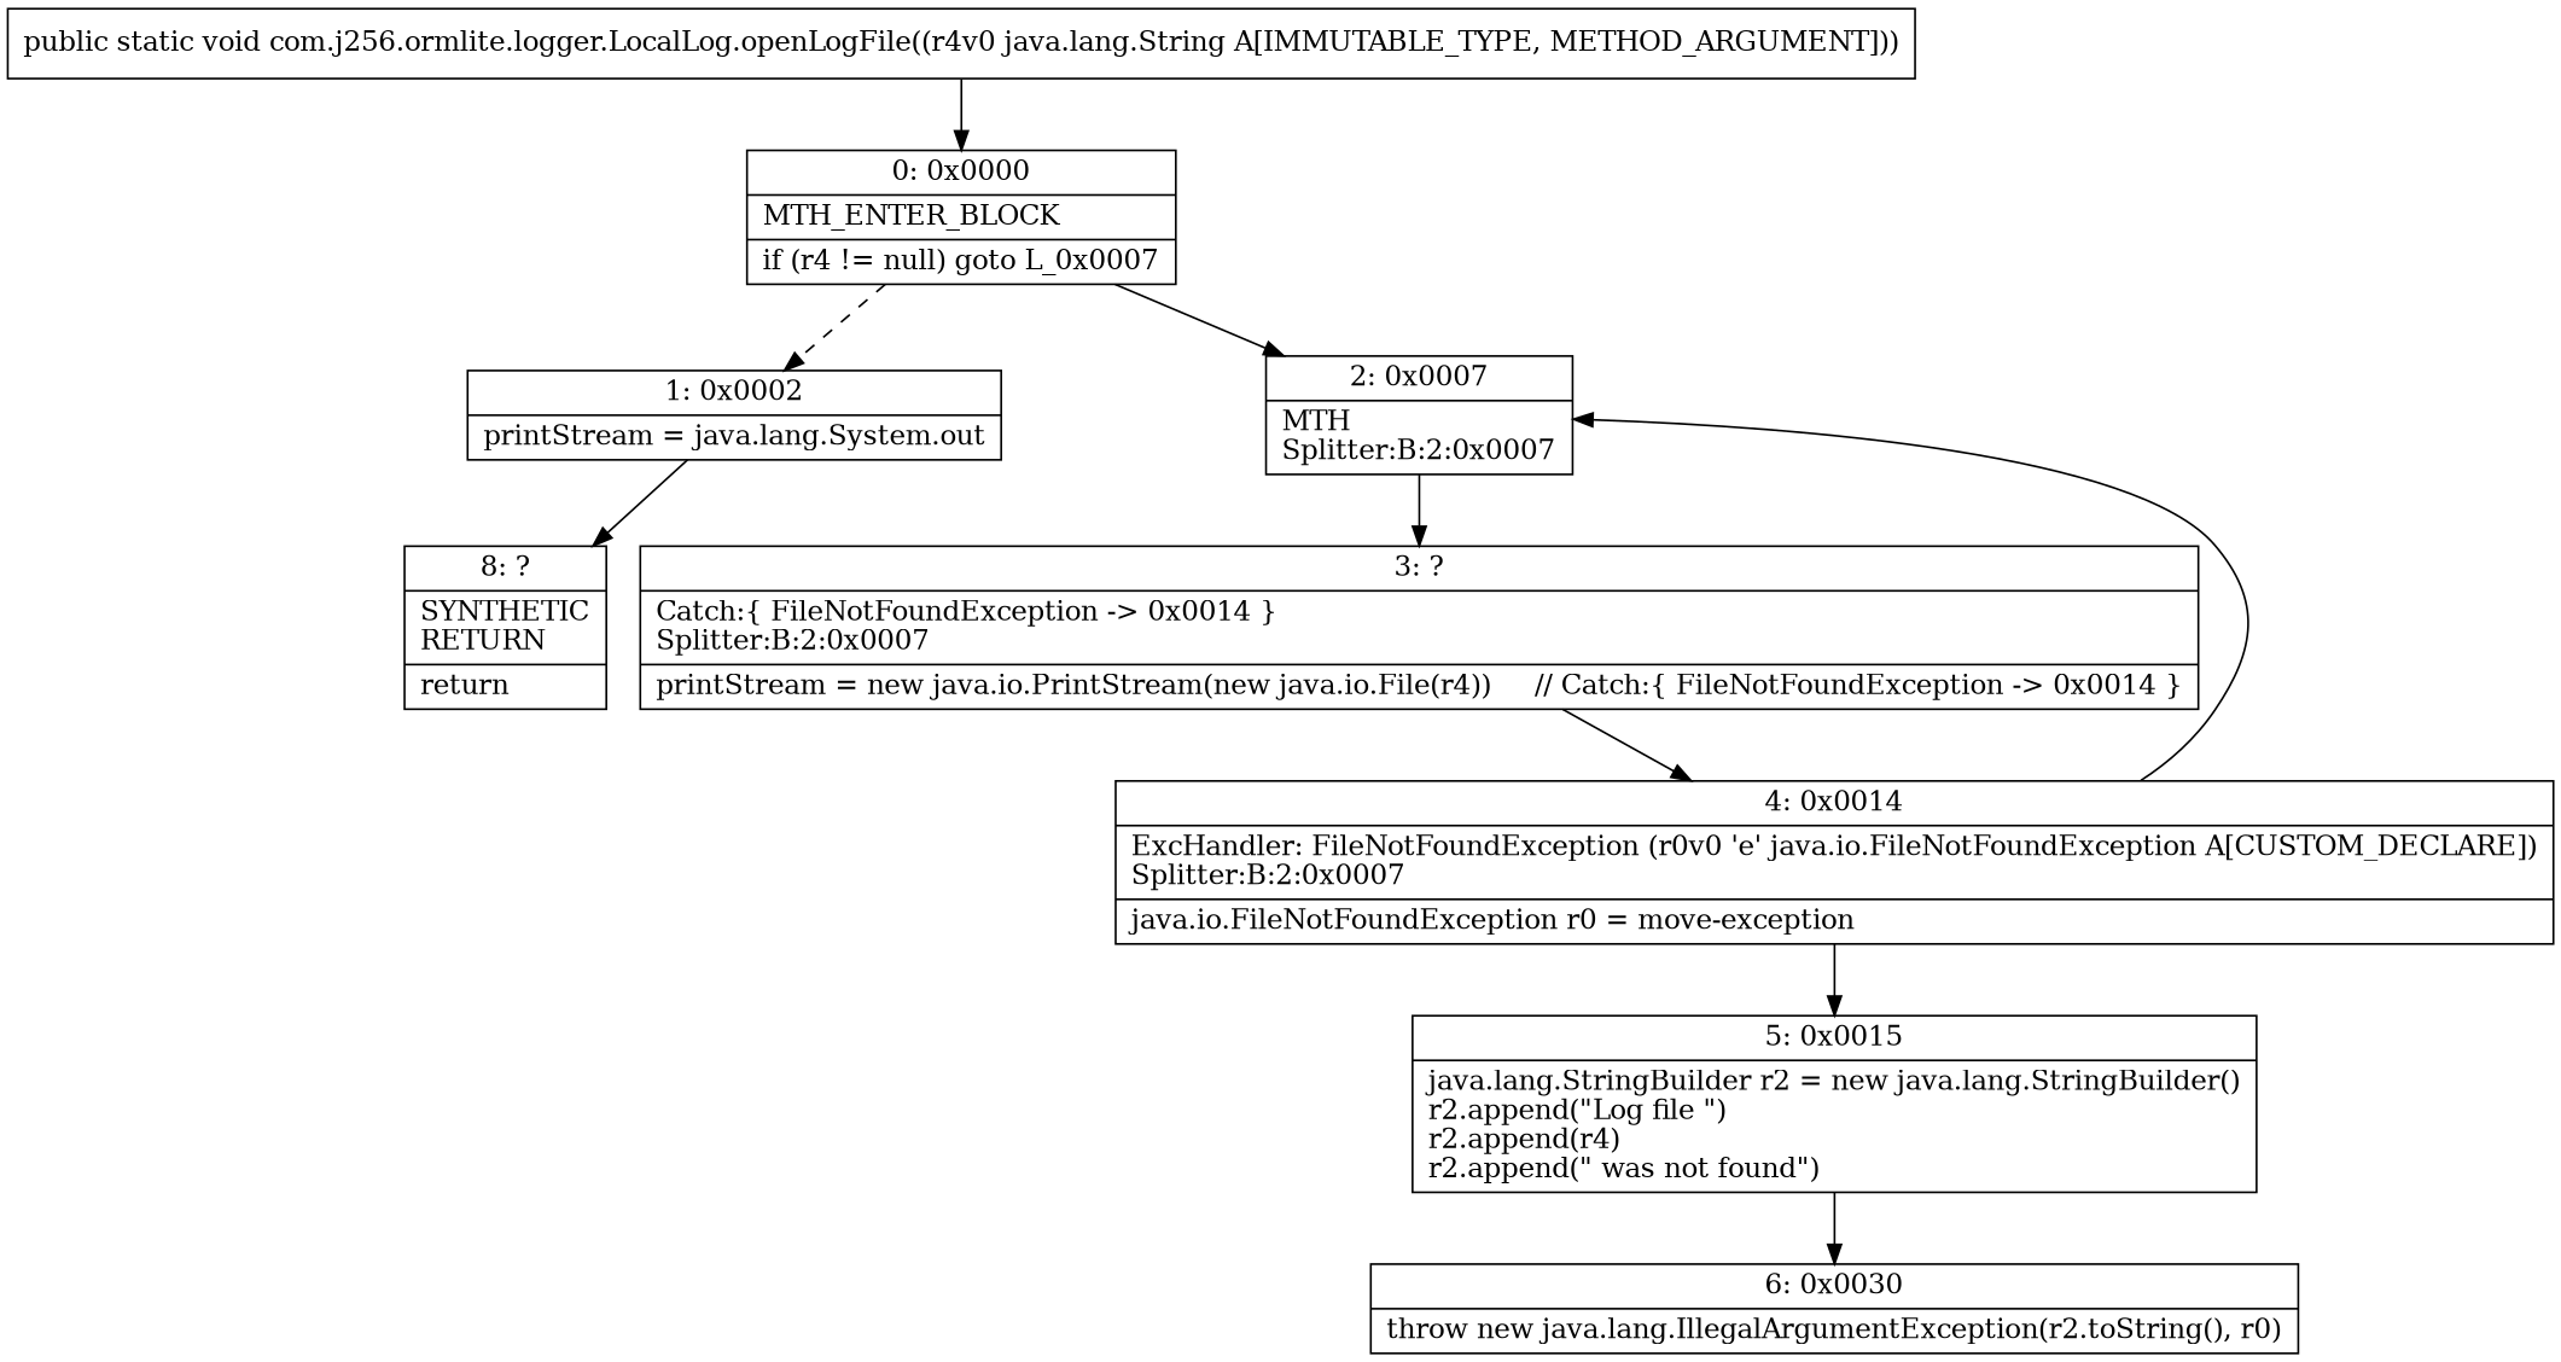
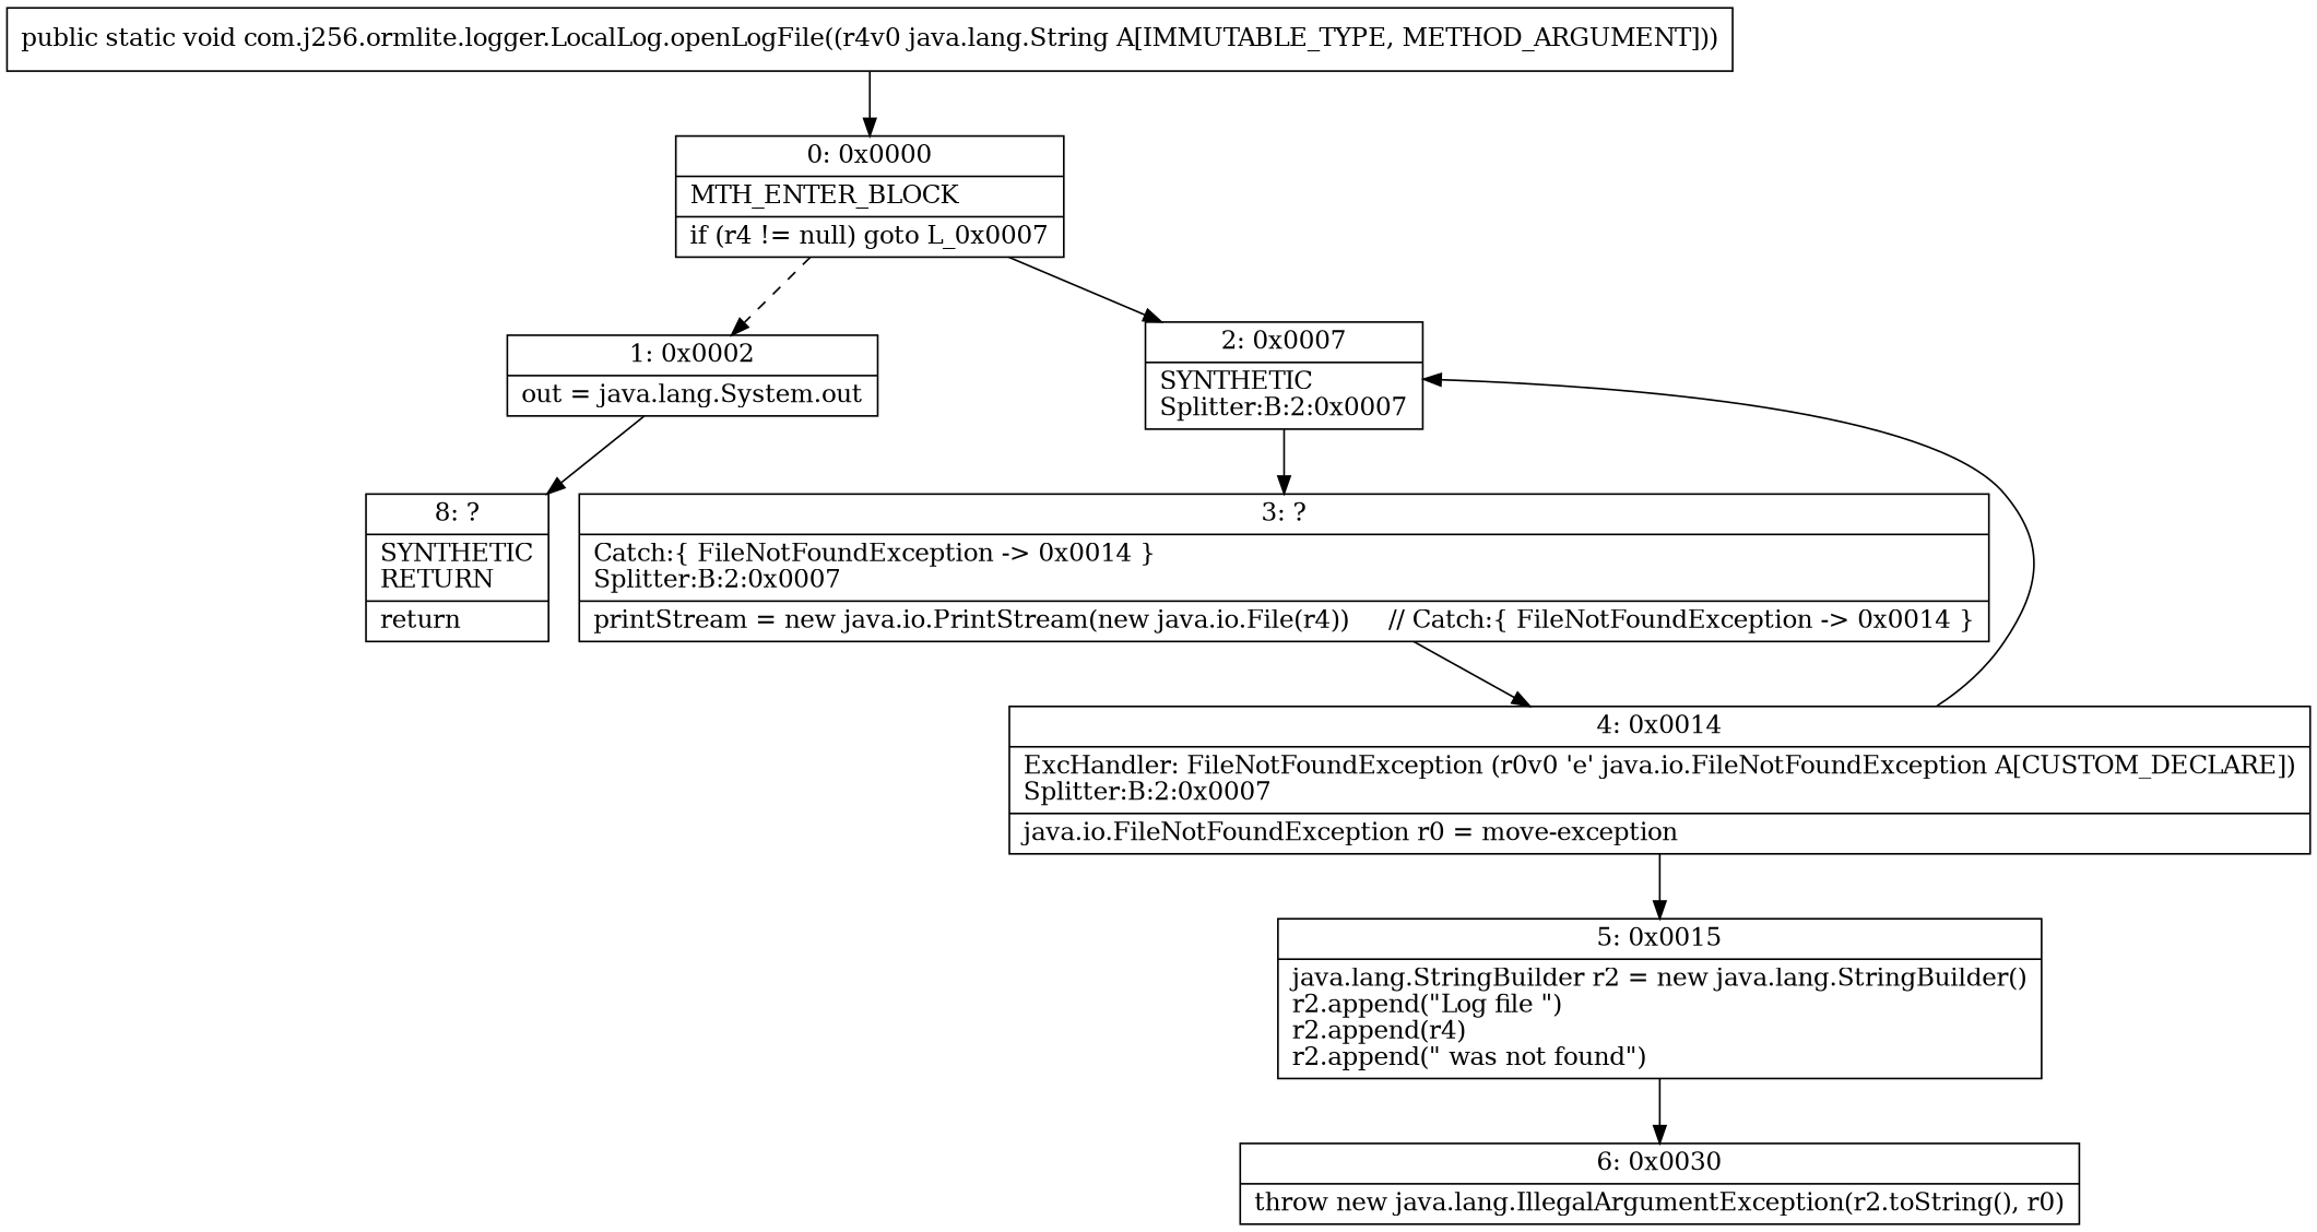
  digraph {
    node [shape=record]
    n1 [label="{0\:\ 0x0000|MTH_ENTER_BLOCK\l|if (r4 != null) goto L_0x0007\l}"]
-   n2 [label="{1\:\ 0x0002|printStream = java.lang.System.out\l}"]
-   n3 [label="{2\:\ 0x0007|MTH\lSplitter:B:2:0x0007\l}"]
+   n2 [label="{1\:\ 0x0002|out = java.lang.System.out\l}"]
+   n3 [label="{2\:\ 0x0007|SYNTHETIC\lSplitter:B:2:0x0007\l}"]
    n4 [label="{8\:\ ?|SYNTHETIC\lRETURN\l|return\l}"]
    n5 [label="{3\:\ ?|Catch:\{ FileNotFoundException \-\> 0x0014 \}\lSplitter:B:2:0x0007\l|printStream = new java.io.PrintStream(new java.io.File(r4))     \/\/ Catch:\{ FileNotFoundException \-\> 0x0014 \}\l}"]
    n6 [label="{4\:\ 0x0014|ExcHandler: FileNotFoundException (r0v0 'e' java.io.FileNotFoundException A[CUSTOM_DECLARE])\lSplitter:B:2:0x0007\l|java.io.FileNotFoundException r0 = move\-exception\l}"]
    n7 [label="{5\:\ 0x0015|java.lang.StringBuilder r2 = new java.lang.StringBuilder()\lr2.append(\"Log file \")\lr2.append(r4)\lr2.append(\" was not found\")\l}"]
    n8 [label="{6\:\ 0x0030|throw new java.lang.IllegalArgumentException(r2.toString(), r0)\l}"]
    n9 [label="{public static void com.j256.ormlite.logger.LocalLog.openLogFile((r4v0 java.lang.String A[IMMUTABLE_TYPE, METHOD_ARGUMENT])) }"]
    n1 -> n2 [style=dashed]
    n1 -> n3
    n2 -> n4
    n3 -> n5
    n5 -> n6
    n6 -> n3
    n6 -> n7
    n7 -> n8
    n9 -> n1
  }
